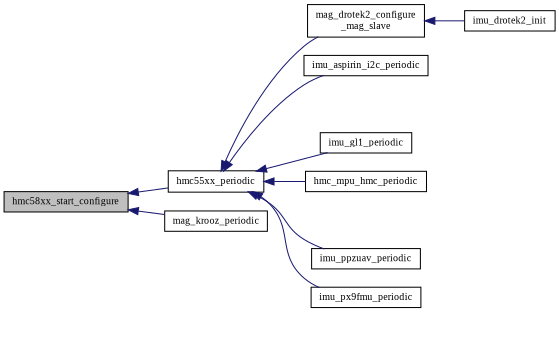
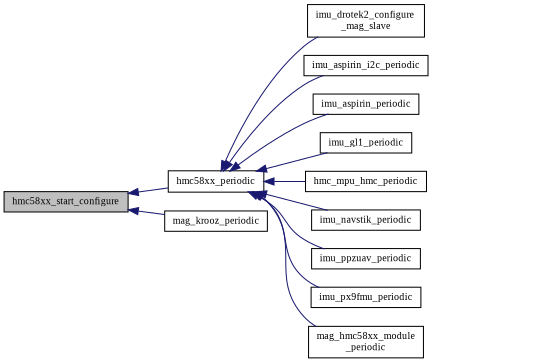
  digraph {
    fontname="Liberation Serif"
    rankdir=LR
    node [color=black fillcolor=white fontname="Liberation Serif" fontsize=10 shape=record style=filled]
    edge [color=midnightblue dir=back fontname="Liberation Serif" fontsize=10 labelfontname=FreeSans labelfontsize=10 style=solid]
    n1 [fillcolor=grey75 fontcolor=black height=0.2 label=hmc58xx_start_configure width=0.4]
-   n2 [height=0.2 label=hmc55xx_periodic width=0.4]
+   n2 [height=0.2 label=hmc58xx_periodic width=0.4]
    n3 [height=0.2 label=mag_krooz_periodic width=0.4]
-   n4 [height=0.2 label="mag_drotek2_configure\l_mag_slave" width=0.4]
+   n4 [height=0.2 label="imu_drotek2_configure\l_mag_slave" width=0.4]
    n5 [height=0.2 label=imu_aspirin_i2c_periodic width=0.4]
+   n6 [height=0.2 label=imu_aspirin_periodic width=0.4]
    n7 [height=0.2 label=imu_gl1_periodic width=0.4]
    n8 [height=0.2 label=hmc_mpu_hmc_periodic width=0.4]
+   n9 [height=0.2 label=imu_navstik_periodic width=0.4]
    n10 [height=0.2 label=imu_ppzuav_periodic width=0.4]
    n11 [height=0.2 label=imu_px9fmu_periodic width=0.4]
-   n13 [height=0.2 label=imu_drotek2_init width=0.4]
+   n12 [height=0.2 label="mag_hmc58xx_module\l_periodic" width=0.4]
    n1 -> n2
    n1 -> n3
    n2 -> n4
    n2 -> n5
+   n2 -> n6
    n2 -> n7
    n2 -> n8
+   n2 -> n9
    n2 -> n10
    n2 -> n11
-   n4 -> n13
+   n2 -> n12
  }
